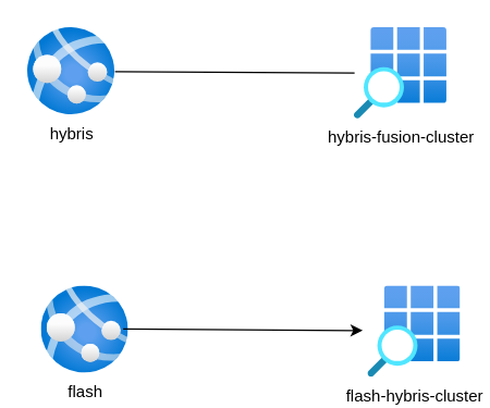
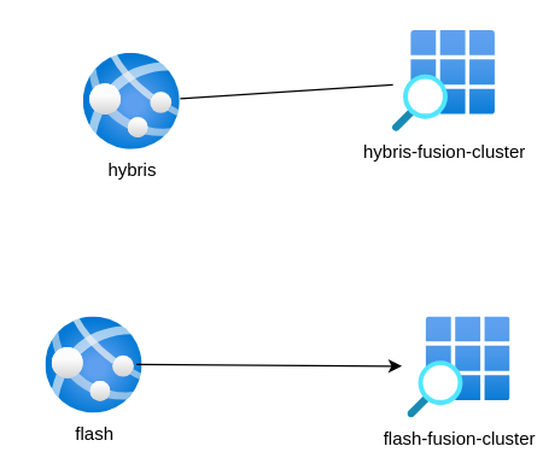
  <mxCell id="0" />
  <mxCell id="1" parent="0" />
  <mxCell id="2" value="hybris-fusion-cluster" style="aspect=fixed;html=1;points=[];align=center;image;fontSize=12;image=img/lib/azure2/general/Search_Grid.svg;" vertex="1" parent="1"><mxGeometry x="260" y="20" width="68" height="67" as="geometry" /></mxCell>
- <mxCell id="3" value="flash-hybris-cluster" style="aspect=fixed;html=1;points=[];align=center;image;fontSize=12;image=img/lib/azure2/general/Search_Grid.svg;" vertex="1" parent="1"><mxGeometry x="270" y="210" width="68" height="67" as="geometry" /></mxCell>
- <mxCell id="4" value="hybris" style="aspect=fixed;html=1;points=[];align=center;image;fontSize=12;image=img/lib/azure2/compute/App_Services.svg;" vertex="1" parent="1"><mxGeometry x="20" y="20" width="64" height="64" as="geometry" /></mxCell>
+ <mxCell id="3" value="flash-fusion-cluster" style="aspect=fixed;html=1;points=[];align=center;image;fontSize=12;image=img/lib/azure2/general/Search_Grid.svg;" vertex="1" parent="1"><mxGeometry x="270" y="210" width="68" height="67" as="geometry" /></mxCell>
+ <mxCell id="4" value="hybris" style="aspect=fixed;html=1;points=[];align=center;image;fontSize=12;image=img/lib/azure2/compute/App_Services.svg;" vertex="1" parent="1"><mxGeometry x="55" y="35" width="64" height="64" as="geometry" /></mxCell>
  <mxCell id="5" value="flash" style="aspect=fixed;html=1;points=[];align=center;image;fontSize=12;image=img/lib/azure2/compute/App_Services.svg;" vertex="1" parent="1"><mxGeometry x="30" y="210" width="64" height="64" as="geometry" /></mxCell>
  <mxCell id="6" value="" style="endArrow=none;html=1;rounded=0;" edge="1" parent="1" source="4" target="2"><mxGeometry width="50" height="50" relative="1" as="geometry"><mxPoint x="180" y="210" as="sourcePoint" /><mxPoint x="230" y="160" as="targetPoint" /></mxGeometry></mxCell>
  <mxCell id="7" value="" style="endArrow=classic;html=1;rounded=0;" edge="1" parent="1"><mxGeometry width="50" height="50" relative="1" as="geometry"><mxPoint x="90" y="241.458" as="sourcePoint" /><mxPoint x="266" y="242.549" as="targetPoint" /></mxGeometry></mxCell>
